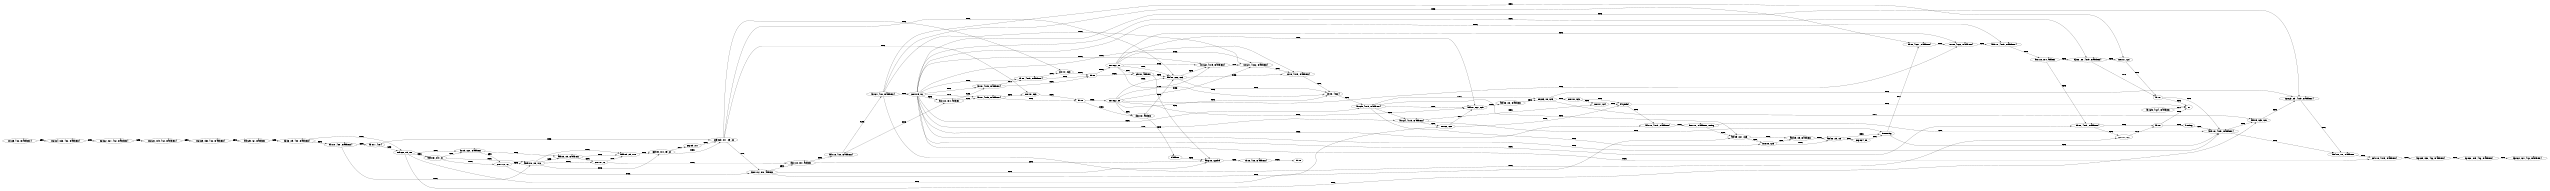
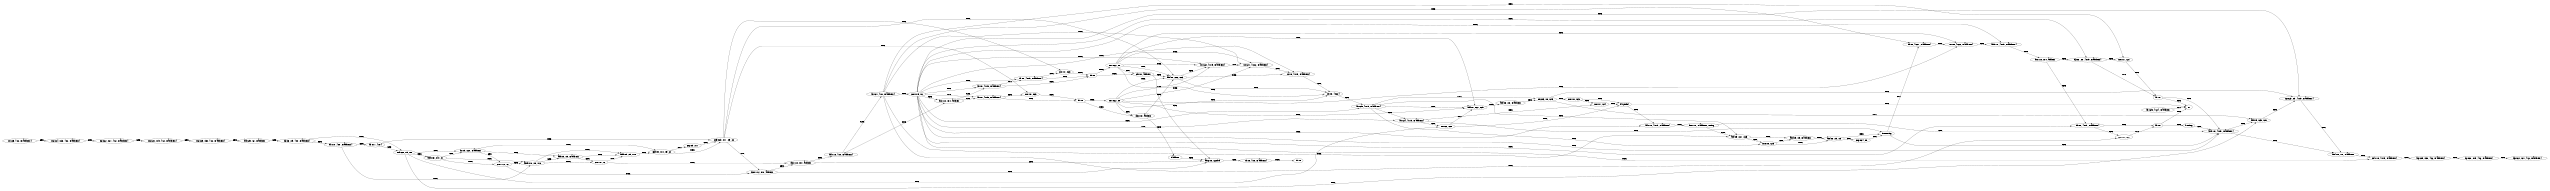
  digraph {
    rankdir=LR
    n1 [label="str x25 , [ sp , #- address ]!"]
    n2 [label="stp x24 , x23 , [ sp , # address ]"]
    n3 [label="stp x22 , x21 , [ sp , # address ]"]
    n4 [label="stp x20 , x19 , [ sp , # address ]"]
    n5 [label="stp x29 , x30 , [ sp , # address ]"]
    n6 [label="add x29 , sp , # address"]
    n7 [label="ldp x8 , x9 , [ x0 , # address ]"]
    n8 [label="ldr x10 , [ x0 , # address ]"]
    n9 [label="sub x20 , x9 , x8"]
    n10 [label="ldr x11 , [ x0 ]"]
    n11 [label="adds x10 , x8 , x10"]
    n12 [label="adds x8 , x40 , x1"]
    n13 [label="lsr x9 , x20 , # address"]
    n14 [label="mov x2 , x20"]
    n15 [label="add x9 , x23 , x20"]
    n16 [label="csel x23 , x11 , x9 , cc"]
    n17 [label="add x9 , x9 , # address"]
    n18 [label="cset w8 , cs"]
    n19 [label="adds x9 , x9 , x10"]
    n20 [label="csel x9 , x10 , x9 , cs"]
    n21 [label="tbnz w12 , # 0 , address"]
    n22 [label="mov x1 , x23"]
    n23 [label="add x8 , x22 , x23"]
    n24 [label="mov x0 , x23"]
    n25 [label="cset w12 , cs"]
    n26 [label="add x8 , x22 , x25"]
    n27 [label="bl symbol"]
    n28 [label="stp x23 , x9 , [ x19 , # address ]"]
    n29 [label="tbnz w8 , # 0 , address"]
    n30 [label="adrp x8 , symbol"]
    n31 [label="cmp x9 , x11"]
    n32 [label="ldrb w8 , [ x0 , # address ]"]
    n33 [label="blr x8"]
    n34 [label="str x22 , [ x19 , # address ]"]
    n35 [label="str x8 , [ x19 , # address ]"]
    n36 [label="str x8 , [ x22 ]"]
    n37 [label="blr x8"]
    n38 [label="ldr x8 , [ x8 , # address ]"]
    n39 [label="blr x8"]
    n40 [label="ldr x21 , [ x0 , # address ]"]
    n41 [label="tbnz w8 , # 0 , address"]
    n42 [label="mov x19 , x0"]
    n43 [label="str x21 , [ x22 , # address ]"]
    n44 [label="add x9 , x21 , x25"]
    n45 [label="ldr x8 , [ x21 , # address ]"]
    n46 [label="mov x1 , x21"]
    n47 [label="mov x0 , x21"]
    n48 [label="ldr x8 , [ x19 , # address ]"]
    n49 [label="ldr x8 , [ x19 , # address ]"]
    n50 [label="ldr x0 , [ x19 , # address ]"]
    n51 [label="ldr x25 , [ x19 , # address ]"]
    n52 [label="ldr x24 , [ x19 , # address ]"]
    n53 [label="ldrb w8 , [ x19 , # address ]"]
    n54 [label="ldrb w8 , [ x19 , # address ]"]
    n55 [label="strb w8 , [ x19 , # address ]"]
    n56 [label="ldrb w8 , [ x19 , # address ]"]
    n57 [label="ldp x8 , x0 , [ x19 , # address ]"]
    n58 [label="ldr x8 , [ x19 , # address ]"]
    n59 [label="mvn x8 , x25"]
    n60 [label="add x9 , x9 , # address"]
    n61 [label="str x8 , [ x22 , # address ]"]
    n62 [label="blr x8"]
    n63 [label="blr x8"]
    n64 [label="bic x23 , x8 , x25"]
    n65 [label="mov x1 , x24"]
    n66 [label="b.ne string"]
    n67 [label="tbnz w8 , # address , string"]
    n68 [label="and w8 , w8 , # address"]
    n69 [label="ldp x29 , x30 , [ sp , # address ]"]
    n70 [label="tbnz w8 , # 0 , address"]
    n71 [label="mov x22 , x0"]
    n72 [label="cbz x0 , address"]
    n73 [label="mov x22 , x0"]
    n74 [label="cbnz x0 , address"]
    n75 [label="add x8 , x8 , # address"]
    n76 [label="b address"]
    n77 [label="mov x0 , x23"]
    n78 [label="and x8 , x9 , x8"]
    n79 [label=ret]
    n80 [label="ldp x20 , x19 , [ sp , # address ]"]
    n81 [label="ldp x22 , x21 , [ sp , # address ]"]
    n82 [label="ldr x25 , [ sp ] , # address"]
    n83 [label="cmp x24 , x8"]
    n84 [label="b string"]
    n1 -> n2 [label=CFG]
    n2 -> n3 [label=CFG]
    n3 -> n4 [label=CFG]
    n4 -> n5 [label=CFG]
    n5 -> n6 [label=CFG]
    n6 -> n7 [label=CFG]
    n7 -> n8 [label=CFG]
    n7 -> n9 [label=DFG]
    n8 -> n10 [label=CFG]
    n8 -> n11 [label=DFG]
    n9 -> n12 [label=DFG]
    n9 -> n13 [label=CFG]
    n9 -> n14 [label=DFG]
    n9 -> n15 [label=DFG]
    n10 -> n9 [label=CFG]
    n10 -> n16 [label=DFG]
    n11 -> n17 [label=CFG]
    n11 -> n18 [label=DFG]
    n11 -> n19 [label=DFG]
-   n11 -> n20 [label=DFG]
+   n13 -> n20 [label=DFG]
    n12 -> n11 [label=DFG]
    n12 -> n13 [label=CFG]
    n12 -> n25 [label=DFG]
    n13 -> n17 [label=DFG]
    n13 -> n25 [label=CFG]
    n14 -> n26 [label=CFG]
    n14 -> n27 [label=DFG]
    n15 -> n28 [label=DFG]
    n16 -> n21 [label=CFG]
    n16 -> n22 [label=DFG]
    n16 -> n23 [label=DFG]
    n16 -> n24 [label=DFG]
    n17 -> n18 [label=CFG]
    n17 -> n19 [label=DFG]
    n18 -> n19 [label=CFG]
    n18 -> n29 [label=DFG]
    n19 -> n20 [label=DFG]
    n20 -> n16 [label=DFG]
    n20 -> n31 [label=CFG]
    n21 -> n29 [label=CFG]
    n21 -> n30 [label=CFG]
    n22 -> n33 [label=DFG]
    n23 -> n34 [label=CFG]
    n23 -> n35 [label=DFG]
    n23 -> n36 [label=DFG]
    n24 -> n37 [label=DFG]
    n25 -> n11 [label=CFG]
    n25 -> n21 [label=DFG]
    n26 -> n75 [label=DFG]
    n27 -> n53 [label=CFG]
    n27 -> n79 [label=DFG]
    n28 -> n68 [label=CFG]
    n29 -> n30 [label=CFG]
    n29 -> n32 [label=CFG]
    n30 -> n38 [label=CFG]
    n31 -> n16 [label=CFG]
    n32 -> n40 [label=CFG]
    n32 -> n41 [label=DFG]
    n33 -> n71 [label=DFG]
    n33 -> n72 [label=DFG]
    n34 -> n43 [label=CFG]
    n35 -> n36 [label=CFG]
    n36 -> n51 [label=CFG]
    n37 -> n73 [label=DFG]
    n37 -> n74 [label=DFG]
    n38 -> n39 [label=DFG]
    n40 -> n42 [label=CFG]
    n40 -> n43 [label=DFG]
-   n21 -> n44 [label=DFG]
+   n40 -> n44 [label=DFG]
    n40 -> n45 [label=DFG]
    n40 -> n46 [label=DFG]
    n40 -> n47 [label=DFG]
    n41 -> n48 [label=CFG]
    n41 -> n49 [label=CFG]
    n42 -> n28 [label=DFG]
    n42 -> n34 [label=DFG]
    n42 -> n35 [label=DFG]
    n42 -> n41 [label=CFG]
    n42 -> n48 [label=DFG]
    n42 -> n49 [label=DFG]
    n42 -> n50 [label=DFG]
    n42 -> n51 [label=DFG]
    n42 -> n52 [label=DFG]
    n42 -> n53 [label=DFG]
    n42 -> n54 [label=DFG]
    n42 -> n55 [label=DFG]
    n42 -> n56 [label=DFG]
    n42 -> n57 [label=DFG]
    n42 -> n58 [label=DFG]
    n43 -> n35 [label=CFG]
    n44 -> n59 [label=CFG]
    n44 -> n60 [label=DFG]
    n45 -> n61 [label=DFG]
    n46 -> n62 [label=DFG]
    n47 -> n63 [label=DFG]
    n48 -> n33 [label=DFG]
    n48 -> n50 [label=CFG]
    n49 -> n24 [label=CFG]
    n49 -> n37 [label=DFG]
    n50 -> n22 [label=CFG]
    n50 -> n33 [label=DFG]
    n51 -> n26 [label=DFG]
    n51 -> n44 [label=DFG]
    n51 -> n52 [label=CFG]
    n51 -> n59 [label=DFG]
    n51 -> n64 [label=DFG]
    n52 -> n14 [label=CFG]
    n52 -> n65 [label=DFG]
    n52 -> n66 [label=DFG]
    n53 -> n67 [label=DFG]
    n54 -> n15 [label=CFG]
    n54 -> n68 [label=DFG]
    n55 -> n69 [label=CFG]
    n56 -> n70 [label=DFG]
    n57 -> n46 [label=CFG]
    n57 -> n62 [label=DFG]
    n58 -> n47 [label=CFG]
    n58 -> n63 [label=DFG]
    n59 -> n60 [label=CFG]
    n59 -> n78 [label=DFG]
    n60 -> n78 [label=DFG]
    n61 -> n56 [label=CFG]
    n62 -> n54 [label=CFG]
    n62 -> n79 [label=DFG]
    n63 -> n79 [label=DFG]
    n63 -> n84 [label=CFG]
    n64 -> n15 [label=DFG]
    n64 -> n28 [label=DFG]
    n64 -> n77 [label=DFG]
    n65 -> n27 [label=DFG]
    n66 -> n45 [label=CFG]
    n66 -> n54 [label=CFG]
    n67 -> n44 [label=CFG]
    n67 -> n54 [label=CFG]
    n68 -> n55 [label=DFG]
    n69 -> n80 [label=CFG]
    n70 -> n57 [label=CFG]
    n70 -> n58 [label=CFG]
    n71 -> n23 [label=DFG]
    n71 -> n26 [label=DFG]
    n71 -> n34 [label=DFG]
    n71 -> n36 [label=DFG]
    n71 -> n43 [label=DFG]
    n71 -> n61 [label=DFG]
    n71 -> n72 [label=CFG]
    n72 -> n23 [label=CFG]
    n72 -> n30 [label=CFG]
    n73 -> n23 [label=DFG]
    n73 -> n26 [label=DFG]
    n73 -> n34 [label=DFG]
    n73 -> n36 [label=DFG]
    n73 -> n43 [label=DFG]
    n73 -> n61 [label=DFG]
    n73 -> n74 [label=CFG]
    n74 -> n23 [label=CFG]
    n74 -> n76 [label=CFG]
    n75 -> n64 [label=DFG]
    n76 -> n30 [label=CFG]
    n77 -> n27 [label=DFG]
    n77 -> n65 [label=CFG]
    n78 -> n66 [label=DFG]
    n78 -> n83 [label=CFG]
    n80 -> n81 [label=CFG]
    n82 -> n79 [label=CFG]
    n83 -> n66 [label=CFG]
    n84 -> n54 [label=CFG]
  }
